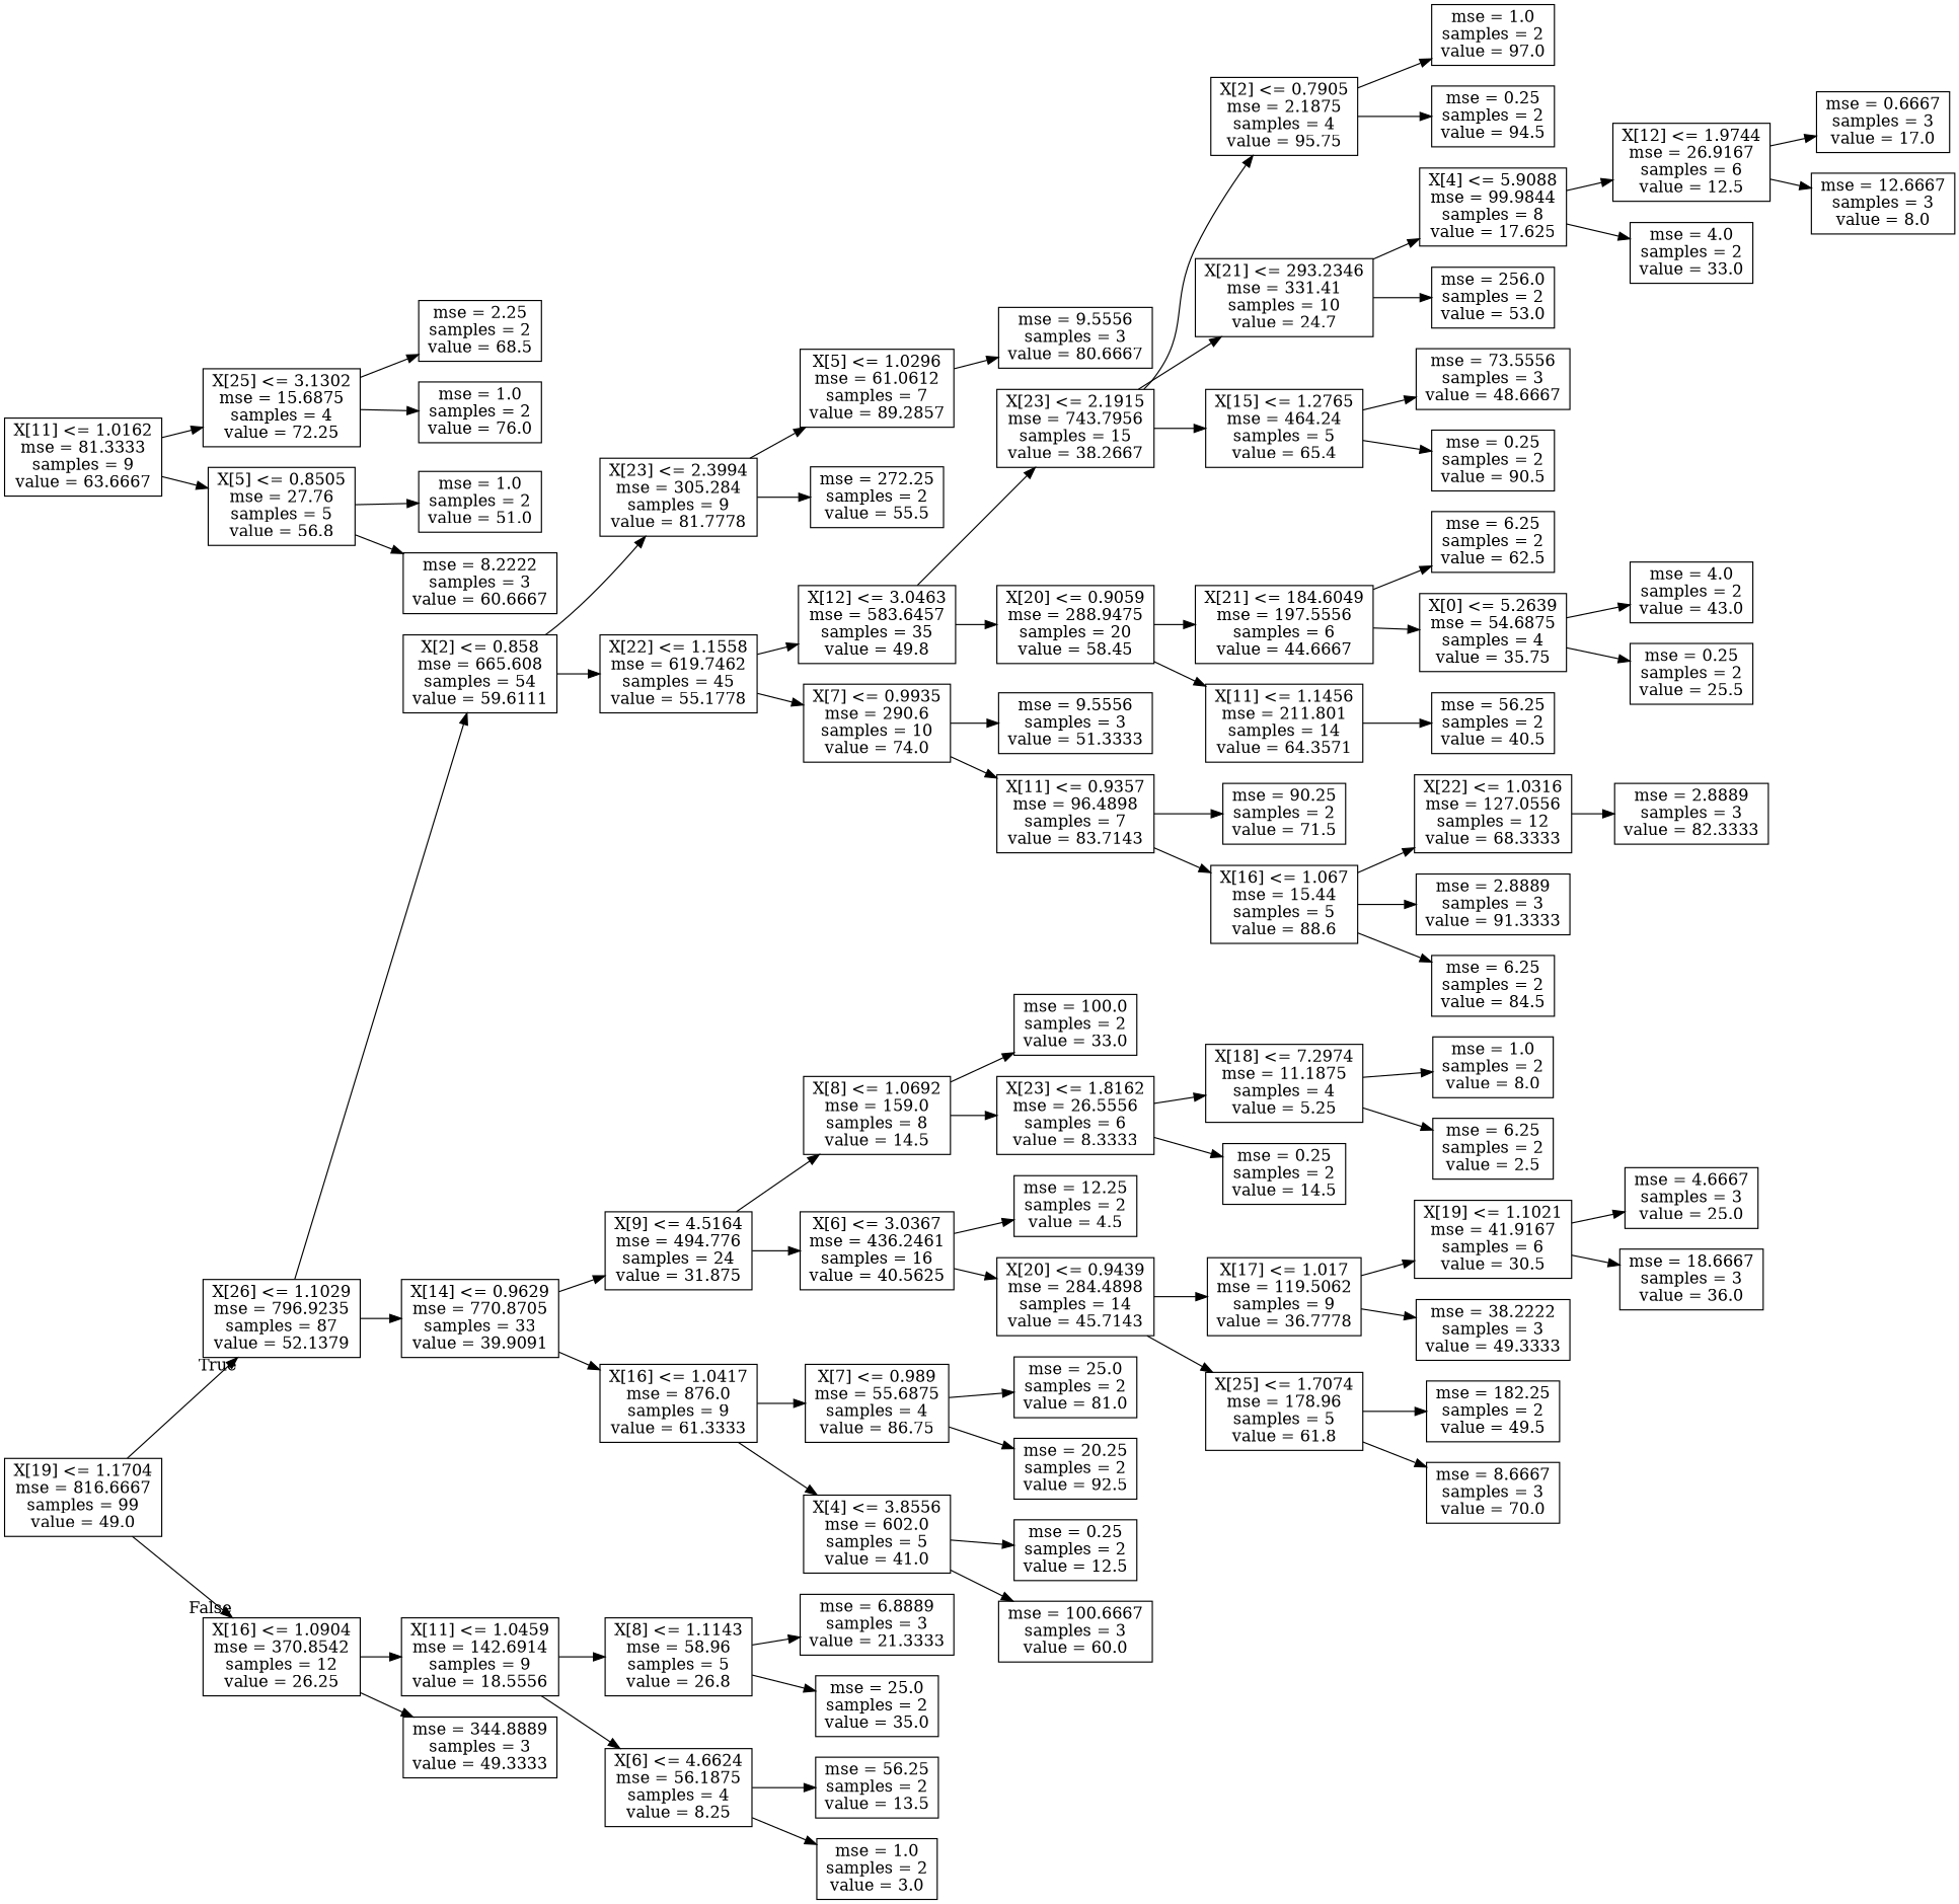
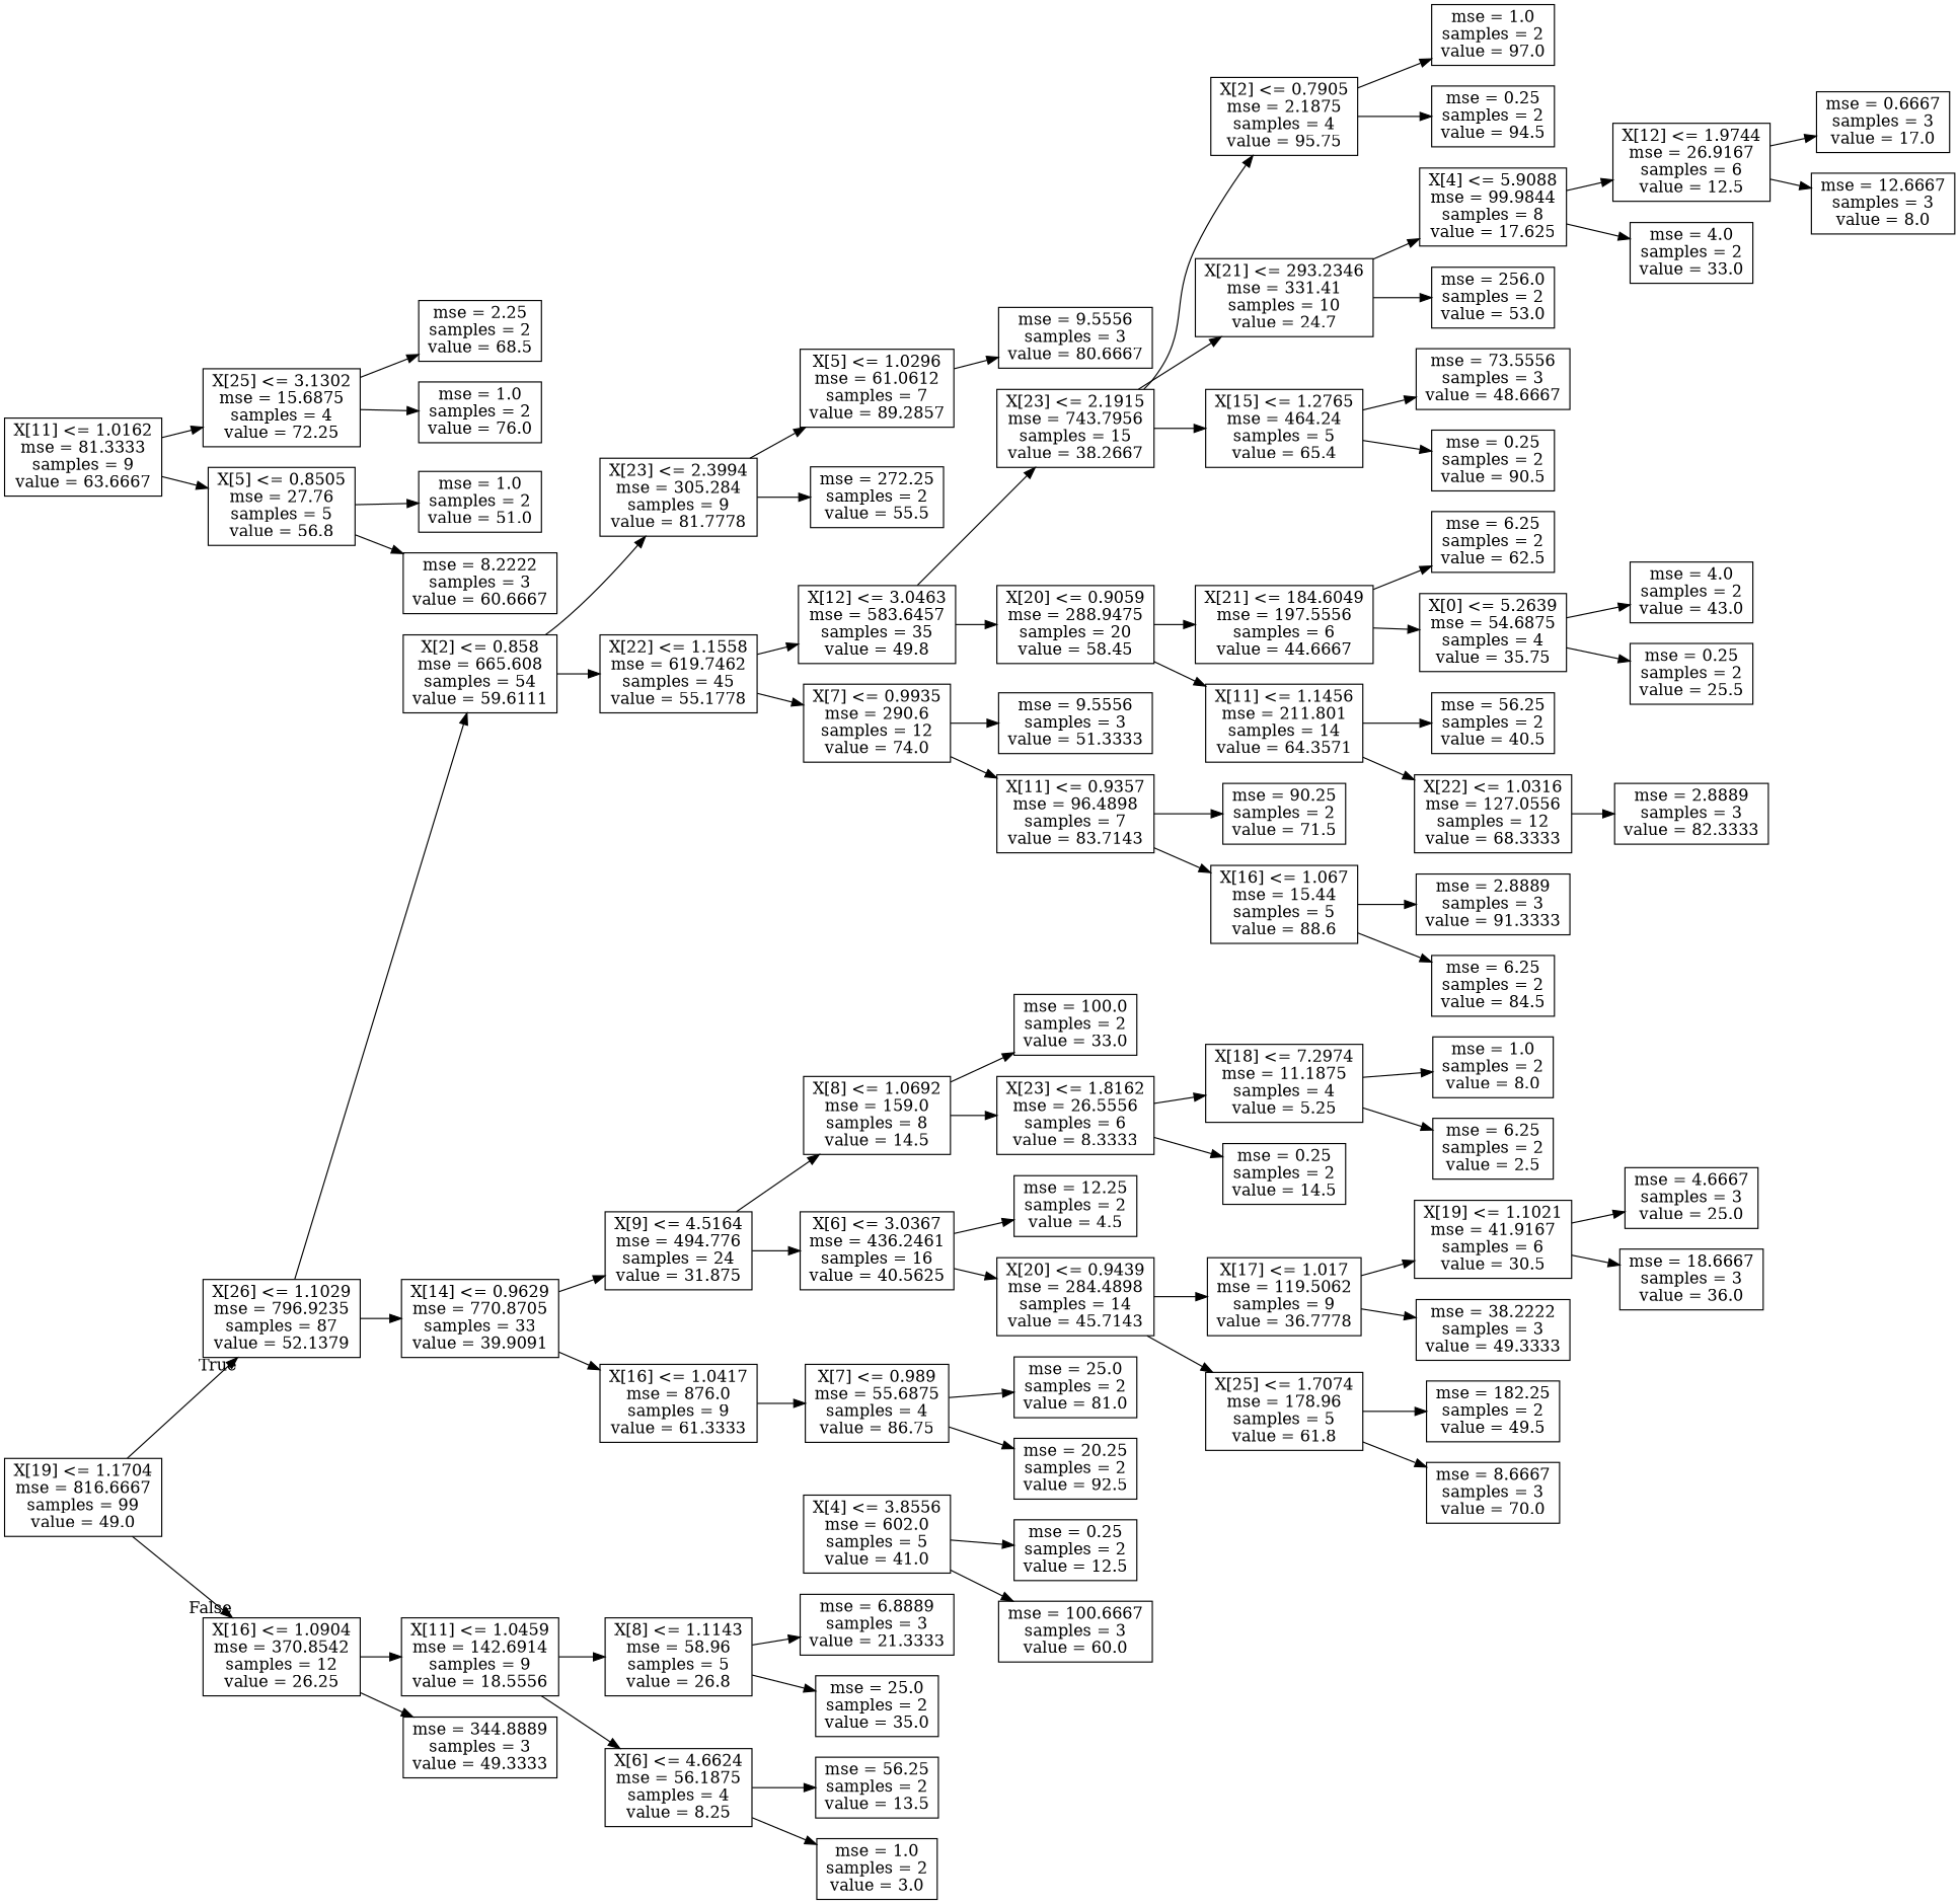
  digraph {
    rankdir=LR
    node [shape=box]
    n1 [label="X[19] <= 1.1704\nmse = 816.6667\nsamples = 99\nvalue = 49.0"]
    n2 [label="X[26] <= 1.1029\nmse = 796.9235\nsamples = 87\nvalue = 52.1379"]
    n3 [label="X[16] <= 1.0904\nmse = 370.8542\nsamples = 12\nvalue = 26.25"]
    n4 [label="X[2] <= 0.858\nmse = 665.608\nsamples = 54\nvalue = 59.6111"]
    n5 [label="X[14] <= 0.9629\nmse = 770.8705\nsamples = 33\nvalue = 39.9091"]
    n6 [label="X[11] <= 1.0459\nmse = 142.6914\nsamples = 9\nvalue = 18.5556"]
    n7 [label="mse = 344.8889\nsamples = 3\nvalue = 49.3333"]
    n8 [label="X[23] <= 2.3994\nmse = 305.284\nsamples = 9\nvalue = 81.7778"]
    n9 [label="X[22] <= 1.1558\nmse = 619.7462\nsamples = 45\nvalue = 55.1778"]
    n10 [label="X[9] <= 4.5164\nmse = 494.776\nsamples = 24\nvalue = 31.875"]
    n11 [label="X[16] <= 1.0417\nmse = 876.0\nsamples = 9\nvalue = 61.3333"]
    n12 [label="X[5] <= 1.0296\nmse = 61.0612\nsamples = 7\nvalue = 89.2857"]
    n13 [label="mse = 272.25\nsamples = 2\nvalue = 55.5"]
    n14 [label="X[12] <= 3.0463\nmse = 583.6457\nsamples = 35\nvalue = 49.8"]
-   n15 [label="X[7] <= 0.9935\nmse = 290.6\nsamples = 10\nvalue = 74.0"]
+   n15 [label="X[7] <= 0.9935\nmse = 290.6\nsamples = 12\nvalue = 74.0"]
    n16 [label="mse = 9.5556\nsamples = 3\nvalue = 80.6667"]
    n17 [label="X[2] <= 0.7905\nmse = 2.1875\nsamples = 4\nvalue = 95.75"]
    n18 [label="mse = 1.0\nsamples = 2\nvalue = 97.0"]
    n19 [label="mse = 0.25\nsamples = 2\nvalue = 94.5"]
    n20 [label="X[23] <= 2.1915\nmse = 743.7956\nsamples = 15\nvalue = 38.2667"]
    n21 [label="X[20] <= 0.9059\nmse = 288.9475\nsamples = 20\nvalue = 58.45"]
    n22 [label="mse = 9.5556\nsamples = 3\nvalue = 51.3333"]
    n23 [label="X[11] <= 0.9357\nmse = 96.4898\nsamples = 7\nvalue = 83.7143"]
    n24 [label="X[21] <= 293.2346\nmse = 331.41\nsamples = 10\nvalue = 24.7"]
    n25 [label="X[15] <= 1.2765\nmse = 464.24\nsamples = 5\nvalue = 65.4"]
    n26 [label="X[21] <= 184.6049\nmse = 197.5556\nsamples = 6\nvalue = 44.6667"]
    n27 [label="X[11] <= 1.1456\nmse = 211.801\nsamples = 14\nvalue = 64.3571"]
    n28 [label="X[4] <= 5.9088\nmse = 99.9844\nsamples = 8\nvalue = 17.625"]
    n29 [label="mse = 256.0\nsamples = 2\nvalue = 53.0"]
    n30 [label="mse = 73.5556\nsamples = 3\nvalue = 48.6667"]
    n31 [label="mse = 0.25\nsamples = 2\nvalue = 90.5"]
    n32 [label="X[12] <= 1.9744\nmse = 26.9167\nsamples = 6\nvalue = 12.5"]
    n33 [label="mse = 4.0\nsamples = 2\nvalue = 33.0"]
    n34 [label="mse = 0.6667\nsamples = 3\nvalue = 17.0"]
    n35 [label="mse = 12.6667\nsamples = 3\nvalue = 8.0"]
    n36 [label="mse = 6.25\nsamples = 2\nvalue = 62.5"]
    n37 [label="X[0] <= 5.2639\nmse = 54.6875\nsamples = 4\nvalue = 35.75"]
    n38 [label="X[22] <= 1.0316\nmse = 127.0556\nsamples = 12\nvalue = 68.3333"]
    n39 [label="mse = 56.25\nsamples = 2\nvalue = 40.5"]
    n40 [label="mse = 4.0\nsamples = 2\nvalue = 43.0"]
    n41 [label="mse = 0.25\nsamples = 2\nvalue = 25.5"]
    n42 [label="mse = 2.8889\nsamples = 3\nvalue = 82.3333"]
    n43 [label="X[11] <= 1.0162\nmse = 81.3333\nsamples = 9\nvalue = 63.6667"]
    n44 [label="X[25] <= 3.1302\nmse = 15.6875\nsamples = 4\nvalue = 72.25"]
    n45 [label="X[5] <= 0.8505\nmse = 27.76\nsamples = 5\nvalue = 56.8"]
    n46 [label="mse = 2.25\nsamples = 2\nvalue = 68.5"]
    n47 [label="mse = 1.0\nsamples = 2\nvalue = 76.0"]
    n48 [label="mse = 1.0\nsamples = 2\nvalue = 51.0"]
    n49 [label="mse = 8.2222\nsamples = 3\nvalue = 60.6667"]
    n50 [label="mse = 90.25\nsamples = 2\nvalue = 71.5"]
    n51 [label="X[16] <= 1.067\nmse = 15.44\nsamples = 5\nvalue = 88.6"]
    n52 [label="mse = 2.8889\nsamples = 3\nvalue = 91.3333"]
    n53 [label="mse = 6.25\nsamples = 2\nvalue = 84.5"]
    n54 [label="X[8] <= 1.0692\nmse = 159.0\nsamples = 8\nvalue = 14.5"]
    n55 [label="X[6] <= 3.0367\nmse = 436.2461\nsamples = 16\nvalue = 40.5625"]
    n56 [label="X[7] <= 0.989\nmse = 55.6875\nsamples = 4\nvalue = 86.75"]
    n57 [label="X[4] <= 3.8556\nmse = 602.0\nsamples = 5\nvalue = 41.0"]
    n58 [label="mse = 100.0\nsamples = 2\nvalue = 33.0"]
    n59 [label="X[23] <= 1.8162\nmse = 26.5556\nsamples = 6\nvalue = 8.3333"]
    n60 [label="mse = 12.25\nsamples = 2\nvalue = 4.5"]
    n61 [label="X[20] <= 0.9439\nmse = 284.4898\nsamples = 14\nvalue = 45.7143"]
    n62 [label="X[18] <= 7.2974\nmse = 11.1875\nsamples = 4\nvalue = 5.25"]
    n63 [label="mse = 0.25\nsamples = 2\nvalue = 14.5"]
    n64 [label="mse = 1.0\nsamples = 2\nvalue = 8.0"]
    n65 [label="mse = 6.25\nsamples = 2\nvalue = 2.5"]
    n66 [label="X[17] <= 1.017\nmse = 119.5062\nsamples = 9\nvalue = 36.7778"]
    n67 [label="X[25] <= 1.7074\nmse = 178.96\nsamples = 5\nvalue = 61.8"]
    n68 [label="X[19] <= 1.1021\nmse = 41.9167\nsamples = 6\nvalue = 30.5"]
    n69 [label="mse = 38.2222\nsamples = 3\nvalue = 49.3333"]
    n70 [label="mse = 182.25\nsamples = 2\nvalue = 49.5"]
    n71 [label="mse = 8.6667\nsamples = 3\nvalue = 70.0"]
    n72 [label="mse = 4.6667\nsamples = 3\nvalue = 25.0"]
    n73 [label="mse = 18.6667\nsamples = 3\nvalue = 36.0"]
    n74 [label="mse = 25.0\nsamples = 2\nvalue = 81.0"]
    n75 [label="mse = 20.25\nsamples = 2\nvalue = 92.5"]
    n76 [label="mse = 0.25\nsamples = 2\nvalue = 12.5"]
    n77 [label="mse = 100.6667\nsamples = 3\nvalue = 60.0"]
    n78 [label="X[8] <= 1.1143\nmse = 58.96\nsamples = 5\nvalue = 26.8"]
    n79 [label="X[6] <= 4.6624\nmse = 56.1875\nsamples = 4\nvalue = 8.25"]
    n80 [label="mse = 6.8889\nsamples = 3\nvalue = 21.3333"]
    n81 [label="mse = 25.0\nsamples = 2\nvalue = 35.0"]
    n82 [label="mse = 56.25\nsamples = 2\nvalue = 13.5"]
    n83 [label="mse = 1.0\nsamples = 2\nvalue = 3.0"]
    n1 -> n2 [headlabel=True labelangle=45 labeldistance=2.5]
    n1 -> n3 [headlabel=False labelangle=-45 labeldistance=2.5]
    n2 -> n4
    n2 -> n5
    n3 -> n6
    n3 -> n7
    n4 -> n8
    n4 -> n9
    n5 -> n10
    n5 -> n11
    n6 -> n78
    n6 -> n79
    n8 -> n12
    n8 -> n13
    n9 -> n14
    n9 -> n15
    n10 -> n54
    n10 -> n55
    n11 -> n56
-   n11 -> n57
    n12 -> n16
    n14 -> n20
    n14 -> n21
    n15 -> n22
    n15 -> n23
    n17 -> n18
    n17 -> n19
    n20 -> n17
    n20 -> n24
    n20 -> n25
    n21 -> n26
    n21 -> n27
    n23 -> n50
    n23 -> n51
    n24 -> n28
    n24 -> n29
    n25 -> n30
    n25 -> n31
    n26 -> n36
    n26 -> n37
-   n51 -> n38
+   n27 -> n38
    n27 -> n39
    n28 -> n32
    n28 -> n33
    n32 -> n34
    n32 -> n35
    n37 -> n40
    n37 -> n41
    n38 -> n42
    n43 -> n44
    n43 -> n45
    n44 -> n46
    n44 -> n47
    n45 -> n48
    n45 -> n49
    n51 -> n52
    n51 -> n53
    n54 -> n58
    n54 -> n59
    n55 -> n60
    n55 -> n61
    n56 -> n74
    n56 -> n75
    n57 -> n76
    n57 -> n77
    n59 -> n62
    n59 -> n63
    n61 -> n66
    n61 -> n67
    n62 -> n64
    n62 -> n65
    n66 -> n68
    n66 -> n69
    n67 -> n70
    n67 -> n71
    n68 -> n72
    n68 -> n73
    n78 -> n80
    n78 -> n81
    n79 -> n82
    n79 -> n83
  }
